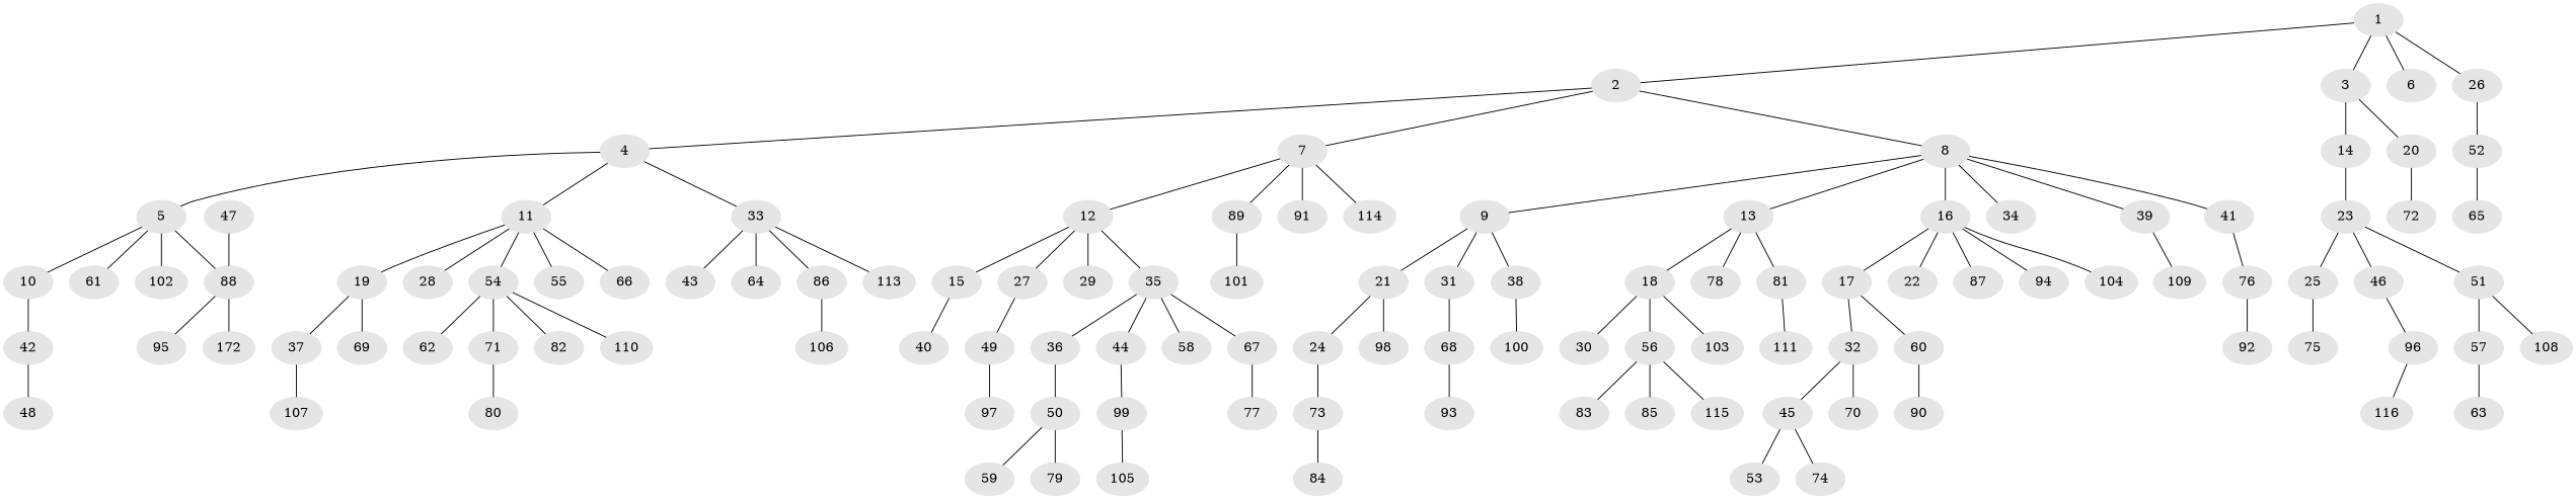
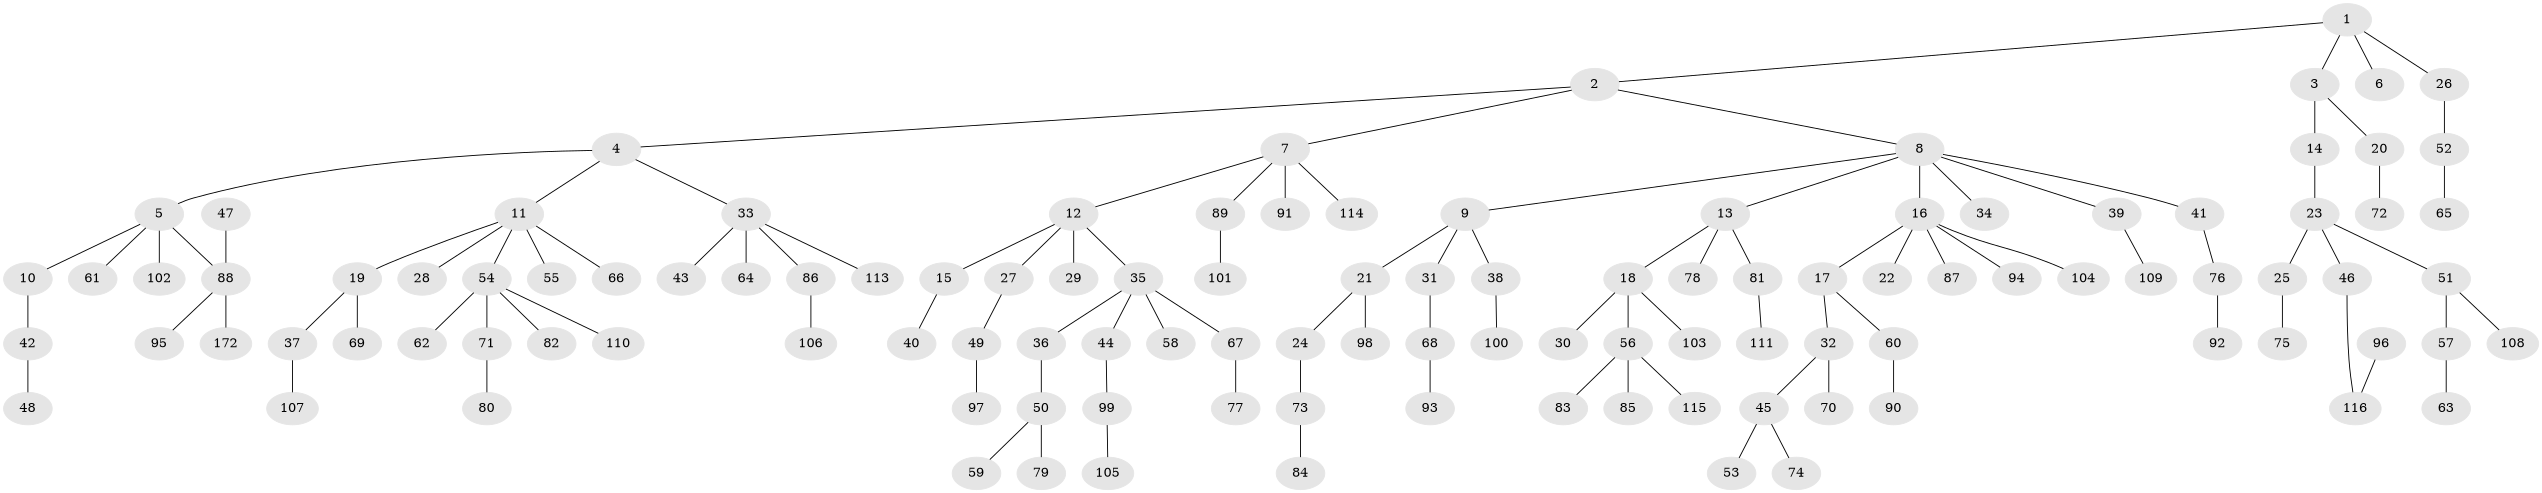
  graph {
    node [color=gray90 style=filled]
    1
    2
    3
    6
    26
    4
    7
    8
    14
    20
    52
    5
    11
    33
    12
    89
    91
    114
    9
    13
    16
    34
    39
    41
    23
    72
    10
    61
    102
    88
    19
    28
    54
    55
    66
    43
    64
    86
    113
    42
    47
    15
    27
    29
    35
    101
    21
    31
    38
    18
    78
    81
    17
    22
    87
    94
    104
    109
    76
    24
    98
    68
    100
    48
    37
    69
    62
    71
    82
    110
    40
    49
    36
    44
    58
    67
    30
    56
    103
    111
    25
    46
    51
    32
    60
    45
    70
    90
    83
    85
    115
    107
    73
    75
    96
    57
    108
    84
    65
    97
    93
    53
    74
    106
    50
    99
    77
    59
    79
    92
    105
    116
    95
    n114 [label=172]
    63
    80
    1 -- 2
    1 -- 3
    1 -- 6
    1 -- 26
    2 -- 4
    2 -- 7
    2 -- 8
    3 -- 14
    3 -- 20
    26 -- 52
    4 -- 5
    4 -- 11
    4 -- 33
    7 -- 12
    7 -- 89
    7 -- 91
    7 -- 114
    8 -- 9
    8 -- 13
    8 -- 16
    8 -- 34
    8 -- 39
    8 -- 41
    14 -- 23
    20 -- 72
    52 -- 65
    5 -- 10
    5 -- 61
    5 -- 102
    5 -- 88
    11 -- 19
    11 -- 28
    11 -- 54
    11 -- 55
    11 -- 66
    33 -- 43
    33 -- 64
    33 -- 86
    33 -- 113
    12 -- 15
    12 -- 27
    12 -- 29
    12 -- 35
    89 -- 101
    9 -- 21
    9 -- 31
    9 -- 38
    13 -- 18
    13 -- 78
    13 -- 81
    16 -- 17
    16 -- 22
    16 -- 87
    16 -- 94
    16 -- 104
    39 -- 109
    41 -- 76
    23 -- 25
    23 -- 46
    23 -- 51
    10 -- 42
    88 -- 95
    88 -- n114
    19 -- 37
    19 -- 69
    54 -- 62
    54 -- 71
    54 -- 82
    54 -- 110
    86 -- 106
    42 -- 48
    47 -- 88
    15 -- 40
    27 -- 49
    35 -- 36
    35 -- 44
    35 -- 58
    35 -- 67
    21 -- 24
    21 -- 98
    31 -- 68
    38 -- 100
    18 -- 30
    18 -- 56
    18 -- 103
    81 -- 111
    17 -- 32
    17 -- 60
    76 -- 92
    24 -- 73
    68 -- 93
    37 -- 107
    71 -- 80
    49 -- 97
    36 -- 50
    44 -- 99
    67 -- 77
    56 -- 83
    56 -- 85
    56 -- 115
    25 -- 75
-   46 -- 96
+   46 -- 116
    51 -- 57
    51 -- 108
    32 -- 45
    32 -- 70
    60 -- 90
    45 -- 53
    45 -- 74
    73 -- 84
    96 -- 116
    57 -- 63
    50 -- 59
    50 -- 79
    99 -- 105
  }
